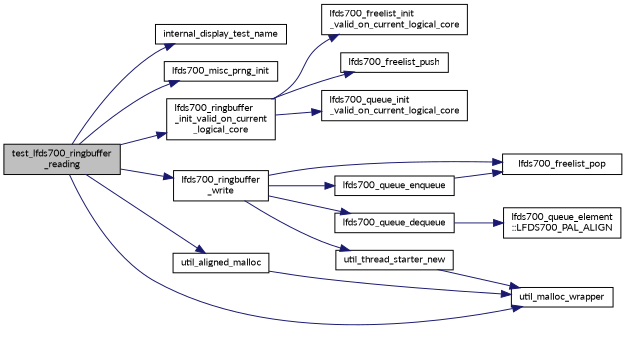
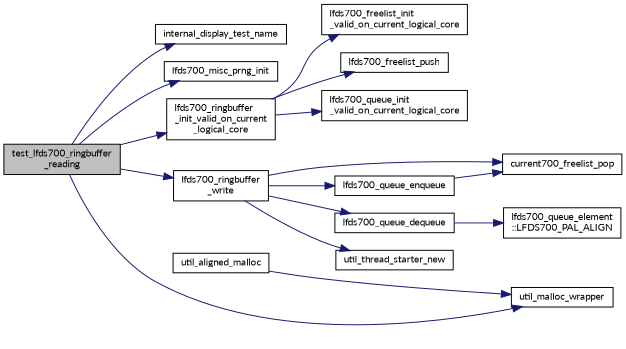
  digraph {
    fontname=Lato
    rankdir=LR
    node [color=black fillcolor=white fontname=Lato fontsize=10 shape=record style=filled]
    edge [color=midnightblue fontname=Lato fontsize=10 labelfontname=Helvetica labelfontsize=10 style=solid]
    n1 [fillcolor=grey75 fontcolor=black height=0.2 label="test_lfds700_ringbuffer\l_reading" width=0.4]
    n2 [height=0.2 label=internal_display_test_name width=0.4]
    n3 [height=0.2 label=lfds700_misc_prng_init width=0.4]
    n4 [height=0.2 label="lfds700_ringbuffer\l_init_valid_on_current\l_logical_core" width=0.4]
    n5 [height=0.2 label="lfds700_ringbuffer\l_write" width=0.4]
    n6 [height=0.2 label=util_aligned_malloc width=0.4]
    n7 [height=0.2 label=util_malloc_wrapper width=0.4]
    n8 [height=0.2 label="lfds700_freelist_init\l_valid_on_current_logical_core" width=0.4]
    n9 [height=0.2 label=lfds700_freelist_push width=0.4]
    n10 [height=0.2 label="lfds700_queue_init\l_valid_on_current_logical_core" width=0.4]
    n11 [height=0.2 label=util_thread_starter_new width=0.4]
-   n12 [height=0.2 label=lfds700_freelist_pop width=0.4]
+   n12 [height=0.2 label=current700_freelist_pop width=0.4]
    n13 [height=0.2 label=lfds700_queue_dequeue width=0.4]
    n14 [height=0.2 label=lfds700_queue_enqueue width=0.4]
    n15 [height=0.2 label="lfds700_queue_element\l::LFDS700_PAL_ALIGN" width=0.4]
    n1 -> n2
    n1 -> n3
    n1 -> n4
    n1 -> n5
-   n1 -> n6
    n1 -> n7
    n4 -> n8
    n4 -> n9
    n4 -> n10
    n5 -> n11
    n5 -> n12
    n5 -> n13
    n5 -> n14
    n6 -> n7
-   n11 -> n7
    n13 -> n15
    n14 -> n12
  }
